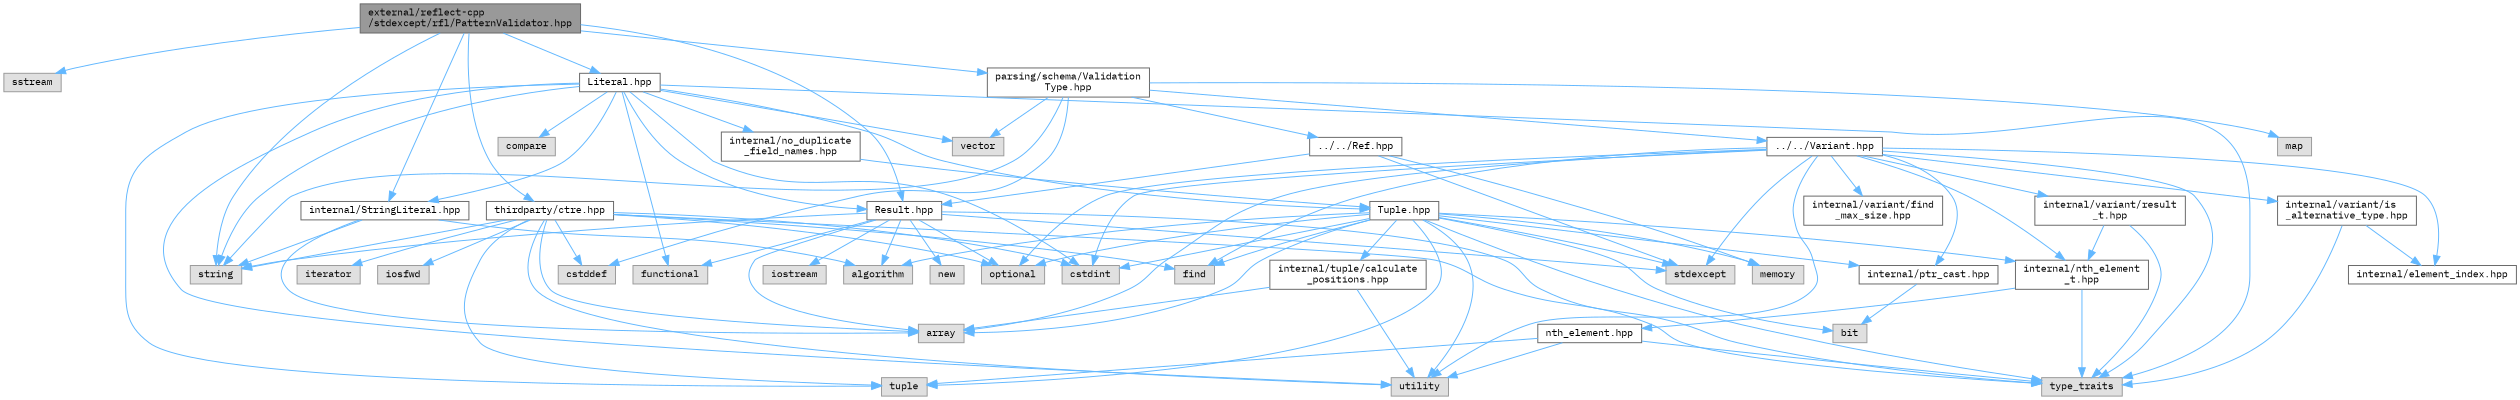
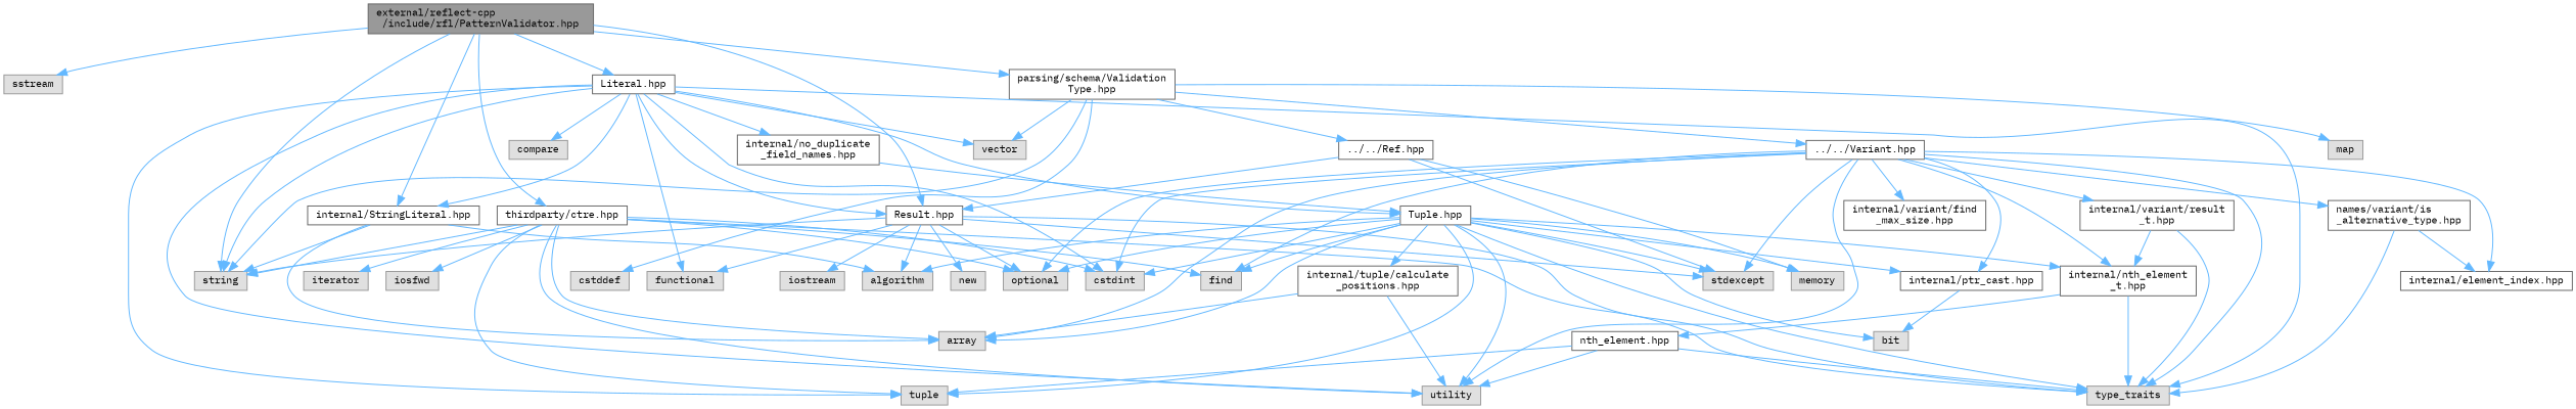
  digraph {
    fontname="IBM Plex Mono"
    node [color=grey60 fillcolor="#E0E0E0" fontname="IBM Plex Mono" fontsize=10 shape=box style=filled]
    edge [color=steelblue1 fontname="IBM Plex Mono" fontsize=10 labelfontname=Helvetica labelfontsize=10 style=solid]
-   n1 [color=gray40 fillcolor=grey60 fontcolor=black height=0.2 label="external/reflect-cpp\l/stdexcept/rfl/PatternValidator.hpp" width=0.4]
+   n1 [color=gray40 fillcolor=grey60 fontcolor=black height=0.2 label="external/reflect-cpp\l/include/rfl/PatternValidator.hpp" width=0.4]
    n2 [height=0.2 label=sstream width=0.4]
    n3 [height=0.2 label=string width=0.4]
    n4 [color=grey40 fillcolor=white height=0.2 label="thirdparty/ctre.hpp" width=0.4]
    n5 [color=grey40 fillcolor=white height=0.2 label="Literal.hpp" width=0.4]
    n6 [color=grey40 fillcolor=white height=0.2 label="Result.hpp" width=0.4]
    n7 [color=grey40 fillcolor=white height=0.2 label="internal/StringLiteral.hpp" width=0.4]
    n8 [color=grey40 fillcolor=white height=0.2 label="parsing/schema/Validation\lType.hpp" width=0.4]
    n9 [height=0.2 label=utility width=0.4]
    n10 [height=0.2 label=cstddef width=0.4]
    n11 [height=0.2 label=array width=0.4]
    n12 [height=0.2 label=cstdint width=0.4]
    n13 [height=0.2 label=type_traits width=0.4]
    n14 [height=0.2 label=find width=0.4]
    n15 [height=0.2 label=tuple width=0.4]
    n16 [height=0.2 label=iterator width=0.4]
    n17 [height=0.2 label=optional width=0.4]
    n18 [height=0.2 label=iosfwd width=0.4]
    n19 [height=0.2 label=compare width=0.4]
    n20 [height=0.2 label=functional width=0.4]
    n21 [height=0.2 label=vector width=0.4]
    n22 [color=grey40 fillcolor=white height=0.2 label="Tuple.hpp" width=0.4]
    n23 [color=grey40 fillcolor=white height=0.2 label="internal/no_duplicate\l_field_names.hpp" width=0.4]
    n24 [height=0.2 label=algorithm width=0.4]
    n25 [height=0.2 label=iostream width=0.4]
    n26 [height=0.2 label=new width=0.4]
    n27 [height=0.2 label=stdexcept width=0.4]
    n28 [height=0.2 label=map width=0.4]
    n29 [color=grey40 fillcolor=white height=0.2 label="../../Ref.hpp" width=0.4]
    n30 [color=grey40 fillcolor=white height=0.2 label="../../Variant.hpp" width=0.4]
    n31 [height=0.2 label=bit width=0.4]
    n32 [height=0.2 label=memory width=0.4]
    n33 [color=grey40 fillcolor=white height=0.2 label="internal/nth_element\l_t.hpp" width=0.4]
    n34 [color=grey40 fillcolor=white height=0.2 label="internal/ptr_cast.hpp" width=0.4]
    n35 [color=grey40 fillcolor=white height=0.2 label="internal/tuple/calculate\l_positions.hpp" width=0.4]
    n36 [color=grey40 fillcolor=white height=0.2 label="nth_element.hpp" width=0.4]
    n37 [color=grey40 fillcolor=white height=0.2 label="internal/element_index.hpp" width=0.4]
    n38 [color=grey40 fillcolor=white height=0.2 label="internal/variant/find\l_max_size.hpp" width=0.4]
-   n39 [color=grey40 fillcolor=white height=0.2 label="internal/variant/is\l_alternative_type.hpp" width=0.4]
+   n39 [color=grey40 fillcolor=white height=0.2 label="names/variant/is\l_alternative_type.hpp" width=0.4]
    n40 [color=grey40 fillcolor=white height=0.2 label="internal/variant/result\l_t.hpp" width=0.4]
    n1 -> n2
    n1 -> n3
    n1 -> n4
    n1 -> n5
    n1 -> n6
    n1 -> n7
    n1 -> n8
    n4 -> n3
    n4 -> n9
-   n4 -> n10
    n4 -> n11
    n4 -> n12
    n4 -> n13
    n4 -> n14
    n4 -> n15
    n4 -> n16
    n4 -> n17
    n4 -> n18
    n5 -> n3
    n5 -> n6
    n5 -> n7
    n5 -> n9
    n5 -> n12
    n5 -> n13
    n5 -> n15
    n5 -> n19
    n5 -> n20
    n5 -> n21
    n5 -> n22
    n5 -> n23
    n6 -> n3
-   n6 -> n11
    n6 -> n13
    n6 -> n17
    n6 -> n20
    n6 -> n24
    n6 -> n25
    n6 -> n26
    n6 -> n27
    n7 -> n3
    n7 -> n11
    n7 -> n24
    n8 -> n3
    n8 -> n10
    n8 -> n21
    n8 -> n28
    n8 -> n29
    n8 -> n30
    n22 -> n9
    n22 -> n11
    n22 -> n12
    n22 -> n13
    n22 -> n14
    n22 -> n15
    n22 -> n17
    n22 -> n24
    n22 -> n27
    n22 -> n31
    n22 -> n32
    n22 -> n33
    n22 -> n34
    n22 -> n35
    n23 -> n22
    n29 -> n6
    n29 -> n27
    n29 -> n32
    n30 -> n9
    n30 -> n11
    n30 -> n12
    n30 -> n13
    n30 -> n14
    n30 -> n17
    n30 -> n27
    n30 -> n33
    n30 -> n34
    n30 -> n37
    n30 -> n38
    n30 -> n39
    n30 -> n40
    n33 -> n13
    n33 -> n36
    n34 -> n31
    n35 -> n9
    n35 -> n11
    n36 -> n9
    n36 -> n13
    n36 -> n15
    n39 -> n13
    n39 -> n37
    n40 -> n13
    n40 -> n33
  }
